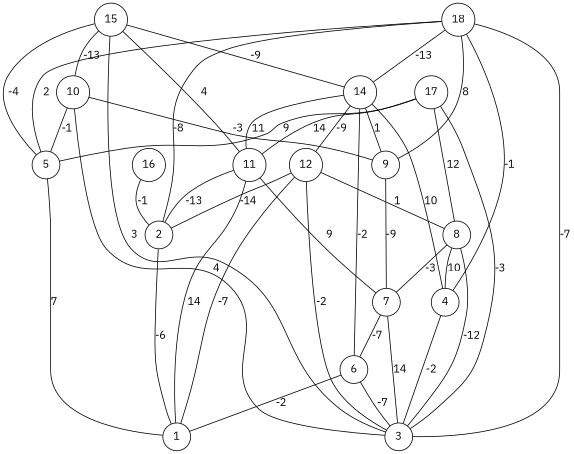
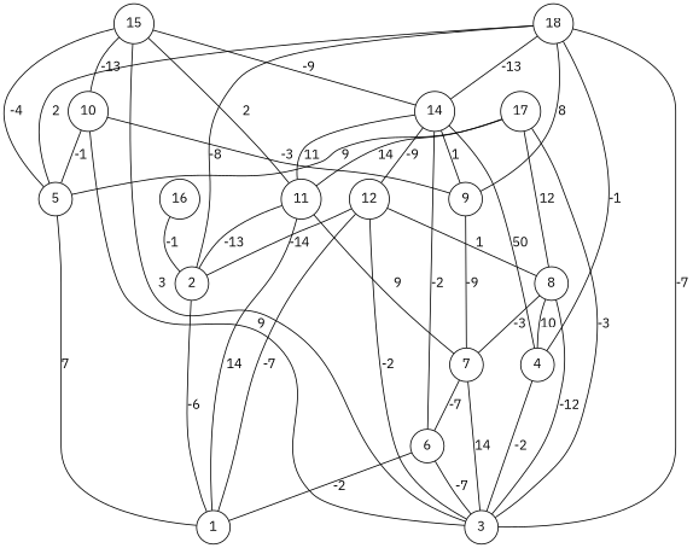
  graph {
    fontname="IBM Plex Sans"
    node [fontname="IBM Plex Sans" shape=circle]
    edge [fontname="IBM Plex Sans"]
    18
    2
    3
    4
    5
    9
    14
    1
    7
    11
    6
    12
    8
    17
    16
    15
    10
    18 -- 2 [label=-8]
    18 -- 3 [label=-7]
    18 -- 4 [label=-1]
    18 -- 5 [label=2]
    18 -- 9 [label=8]
    18 -- 14 [label=-13]
    2 -- 1 [label=-6]
    4 -- 3 [label=-2]
    5 -- 1 [label=7]
    9 -- 7 [label=-9]
-   14 -- 4 [label=10]
+   14 -- 4 [label=50]
    14 -- 9 [label=1]
    14 -- 11 [label=11]
    14 -- 6 [label=-2]
    14 -- 12 [label=-9]
    7 -- 3 [label=14]
    7 -- 6 [label=-7]
    11 -- 2 [label=-13]
    11 -- 1 [label=14]
    11 -- 7 [label=9]
    6 -- 3 [label=-7]
    6 -- 1 [label=-2]
    12 -- 2 [label=-14]
    12 -- 3 [label=-2]
    12 -- 1 [label=-7]
    12 -- 8 [label=1]
    8 -- 3 [label=-12]
    8 -- 4 [label=10]
    8 -- 7 [label=-3]
    17 -- 3 [label=-3]
    17 -- 5 [label=9]
    17 -- 11 [label=14]
    17 -- 8 [label=12]
    16 -- 2 [label=-1]
    15 -- 3 [label=3]
    15 -- 5 [label=-4]
    15 -- 14 [label=-9]
-   15 -- 11 [label=4]
+   15 -- 11 [label=2]
    15 -- 10 [label=-13]
-   10 -- 3 [label=4]
+   10 -- 3 [label=9]
    10 -- 5 [label=-1]
    10 -- 9 [label=-3]
  }
